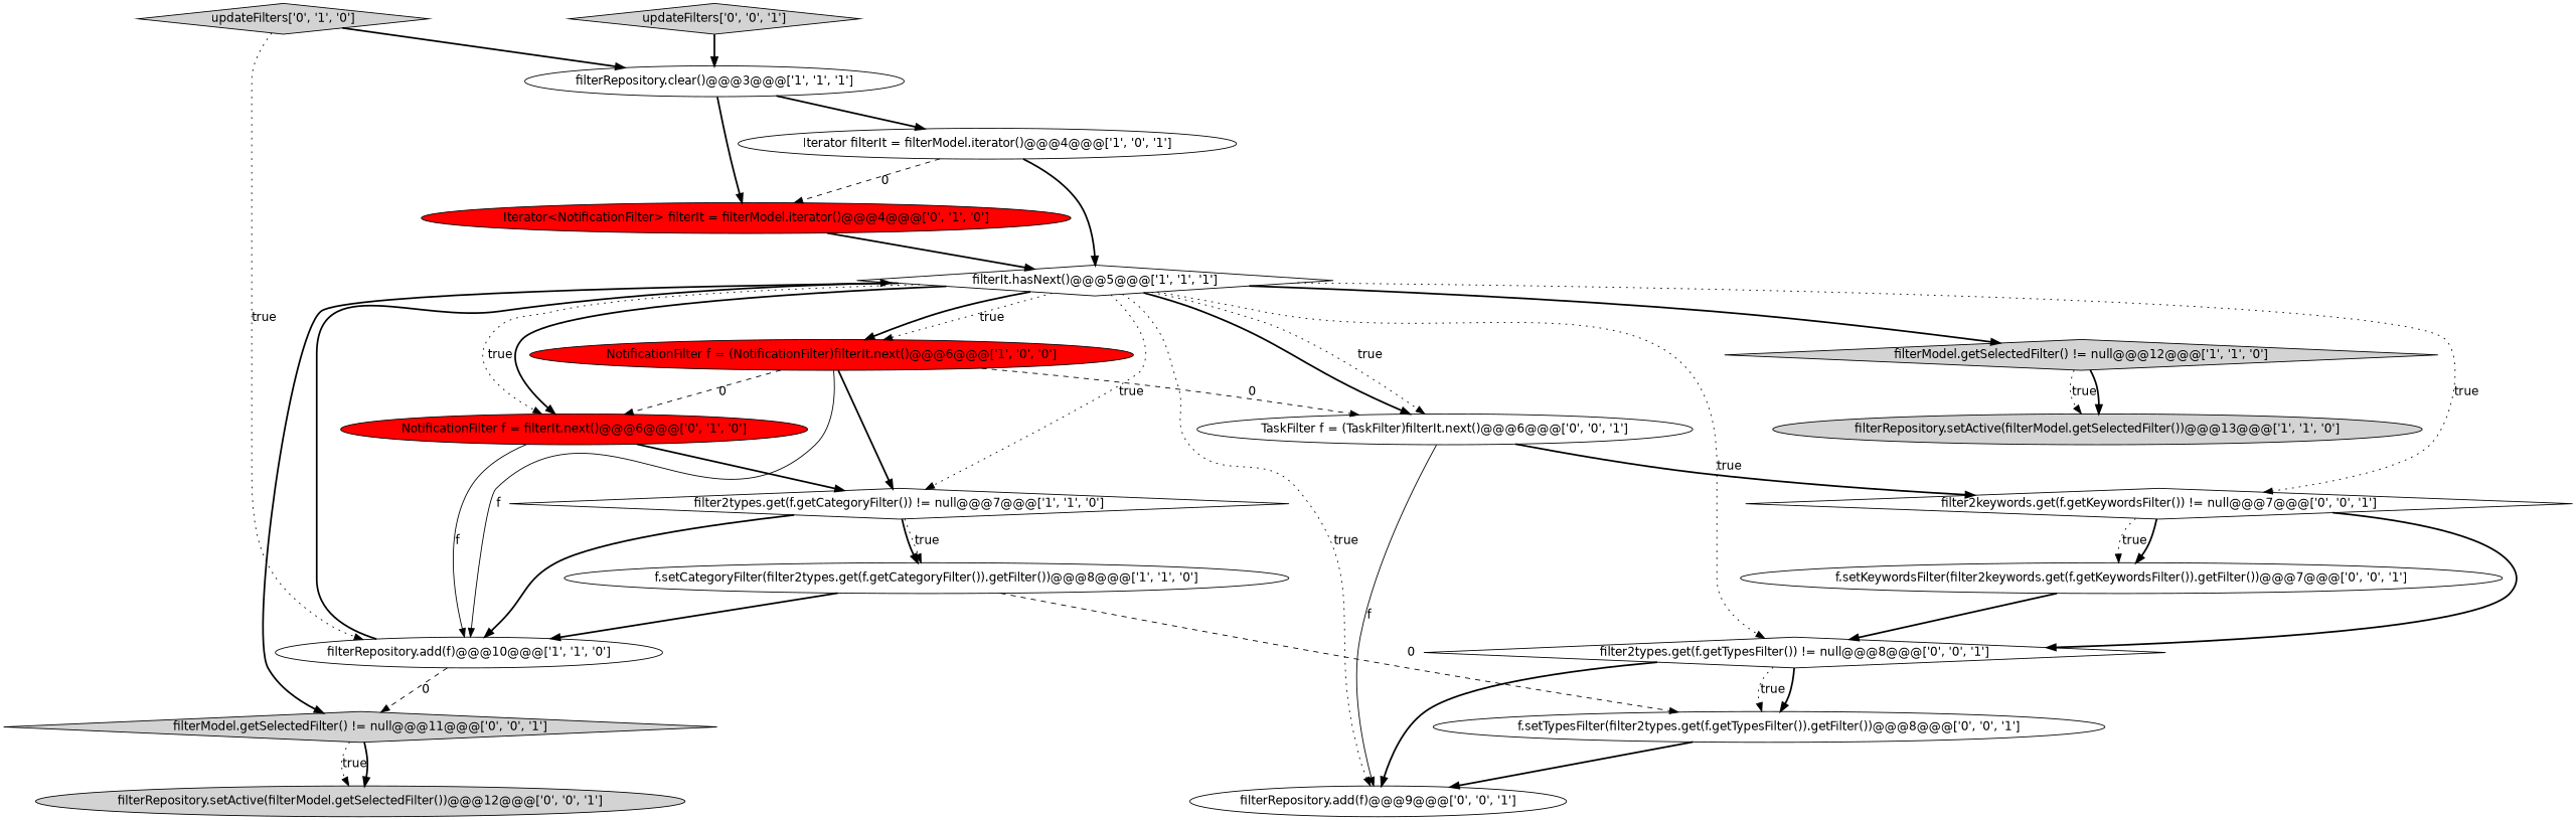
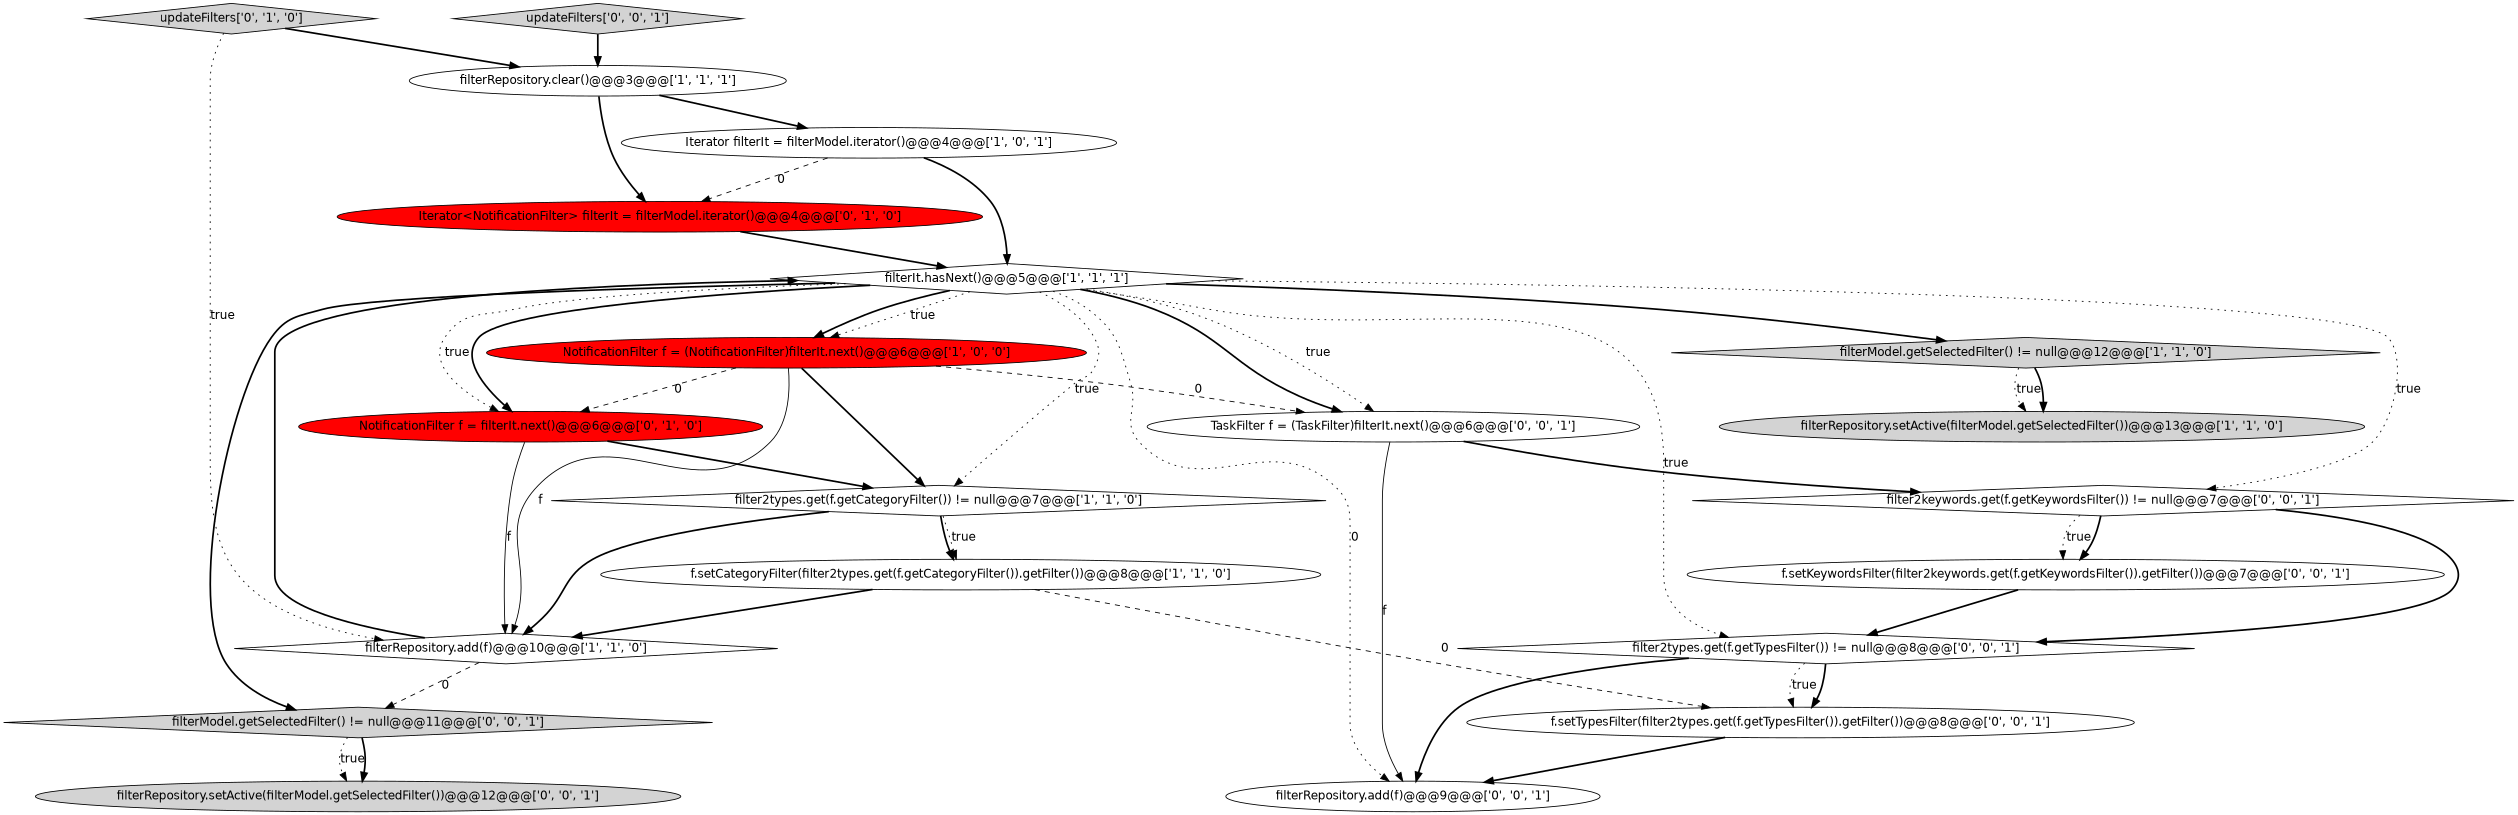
  digraph {
    fontname="DejaVu Sans"
    node [fillcolor=white fontname="DejaVu Sans" shape=ellipse style=filled]
    edge [fontname="DejaVu Sans" style=bold]
    n1 [fillcolor=lightgray label="filterModel.getSelectedFilter() != null@@@11@@@['0', '0', '1']" shape=diamond]
    n2 [fillcolor=lightgray label="filterRepository.setActive(filterModel.getSelectedFilter())@@@12@@@['0', '0', '1']"]
    n3 [fillcolor=red label="Iterator<NotificationFilter> filterIt = filterModel.iterator()@@@4@@@['0', '1', '0']"]
    n4 [label="filterIt.hasNext()@@@5@@@['1', '1', '1']" shape=diamond]
    n5 [label="filter2types.get(f.getCategoryFilter()) != null@@@7@@@['1', '1', '0']" shape=diamond]
    n6 [label="filter2keywords.get(f.getKeywordsFilter()) != null@@@7@@@['0', '0', '1']" shape=diamond]
    n7 [fillcolor=lightgray label="filterModel.getSelectedFilter() != null@@@12@@@['1', '1', '0']" shape=diamond]
    n8 [fillcolor=red label="NotificationFilter f = filterIt.next()@@@6@@@['0', '1', '0']"]
    n9 [fillcolor=red label="NotificationFilter f = (NotificationFilter)filterIt.next()@@@6@@@['1', '0', '0']"]
    n10 [label="filter2types.get(f.getTypesFilter()) != null@@@8@@@['0', '0', '1']" shape=diamond]
    n11 [label="TaskFilter f = (TaskFilter)filterIt.next()@@@6@@@['0', '0', '1']"]
    n12 [label="filterRepository.add(f)@@@9@@@['0', '0', '1']"]
    n13 [fillcolor=lightgray label="filterRepository.setActive(filterModel.getSelectedFilter())@@@13@@@['1', '1', '0']"]
-   n14 [label="filterRepository.add(f)@@@10@@@['1', '1', '0']"]
+   n14 [label="filterRepository.add(f)@@@10@@@['1', '1', '0']" shape=diamond]
    n15 [label="f.setCategoryFilter(filter2types.get(f.getCategoryFilter()).getFilter())@@@8@@@['1', '1', '0']"]
    n16 [label="f.setTypesFilter(filter2types.get(f.getTypesFilter()).getFilter())@@@8@@@['0', '0', '1']"]
    n17 [label="filterRepository.clear()@@@3@@@['1', '1', '1']"]
    n18 [label="Iterator filterIt = filterModel.iterator()@@@4@@@['1', '0', '1']"]
    n19 [label="f.setKeywordsFilter(filter2keywords.get(f.getKeywordsFilter()).getFilter())@@@7@@@['0', '0', '1']"]
    n20 [fillcolor=lightgray label="updateFilters['0', '0', '1']" shape=diamond]
    n21 [fillcolor=lightgray label="updateFilters['0', '1', '0']" shape=diamond]
    n1 -> n2 [label=true style=dotted]
    n1 -> n2
    n3 -> n4
    n4 -> n1
    n4 -> n5 [label=true style=dotted]
    n4 -> n6 [label=true style=dotted]
    n4 -> n7
    n4 -> n8
    n4 -> n8 [label=true style=dotted]
    n4 -> n9 [label=true style=dotted]
    n4 -> n9
    n4 -> n10 [label=true style=dotted]
    n4 -> n11
    n4 -> n11 [label=true style=dotted]
-   n4 -> n12 [label=true style=dotted]
+   n4 -> n12 [label=0 style=dotted]
    n5 -> n14
    n5 -> n15 [label=true style=dotted]
    n5 -> n15
    n6 -> n10
    n6 -> n19 [label=true style=dotted]
    n6 -> n19
    n7 -> n13 [label=true style=dotted]
    n7 -> n13
    n8 -> n5
    n8 -> n14 [label=f style=solid]
    n9 -> n5
    n9 -> n8 [label=0 style=dashed]
    n9 -> n11 [label=0 style=dashed]
    n9 -> n14 [label=f style=solid]
    n10 -> n12
    n10 -> n16
    n10 -> n16 [label=true style=dotted]
    n11 -> n6
    n11 -> n12 [label=f style=solid]
    n14 -> n1 [label=0 style=dashed]
    n14 -> n4
    n15 -> n14
    n15 -> n16 [label=0 style=dashed]
    n16 -> n12
    n17 -> n3
    n17 -> n18
    n18 -> n3 [label=0 style=dashed]
    n18 -> n4
    n19 -> n10
    n20 -> n17
    n21 -> n14 [label=true style=dotted]
    n21 -> n17
  }
